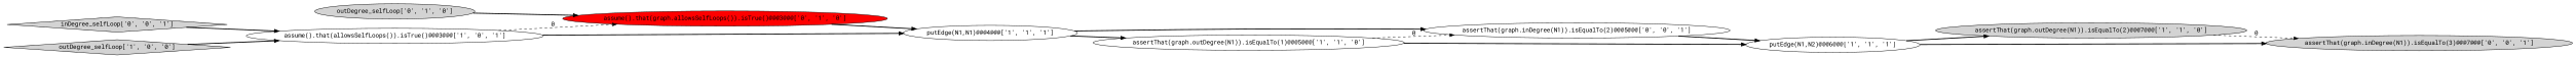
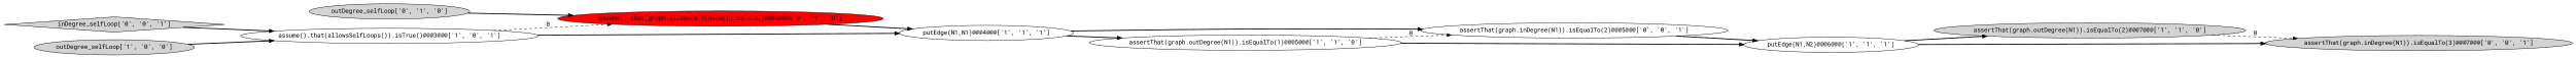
  digraph {
    fontname="Roboto Mono"
    rankdir=LR
    node [fillcolor=lightgray fontname="Roboto Mono" shape=ellipse style=filled]
    edge [fontname="Roboto Mono" style=bold]
    n1 [label="assertThat(graph.outDegree(N1)).isEqualTo(2)@@@7@@@['1', '1', '0']"]
    n2 [label="assertThat(graph.inDegree(N1)).isEqualTo(3)@@@7@@@['0', '0', '1']"]
    n3 [fillcolor=white label="assume().that(allowsSelfLoops()).isTrue()@@@3@@@['1', '0', '1']"]
    n4 [fillcolor=red label="assume().that(graph.allowsSelfLoops()).isTrue()@@@3@@@['0', '1', '0']"]
    n5 [fillcolor=white label="putEdge(N1,N1)@@@4@@@['1', '1', '1']"]
    n6 [fillcolor=white label="assertThat(graph.inDegree(N1)).isEqualTo(2)@@@5@@@['0', '0', '1']"]
    n7 [fillcolor=white label="assertThat(graph.outDegree(N1)).isEqualTo(1)@@@5@@@['1', '1', '0']"]
    n8 [label="inDegree_selfLoop['0', '0', '1']" shape=diamond]
    n9 [fillcolor=white label="putEdge(N1,N2)@@@6@@@['1', '1', '1']"]
    n10 [label="outDegree_selfLoop['0', '1', '0']"]
-   n11 [label="outDegree_selfLoop['1', '0', '0']" shape=diamond]
+   n11 [label="outDegree_selfLoop['1', '0', '0']"]
    n1 -> n2 [label=0 style=dashed]
    n3 -> n4 [label=0 style=dashed]
    n3 -> n5
    n4 -> n5
    n5 -> n6
    n5 -> n7
    n6 -> n9
    n7 -> n6 [label=0 style=dashed]
    n7 -> n9
    n8 -> n3
    n9 -> n1
    n9 -> n2
    n10 -> n4
    n11 -> n3
  }
